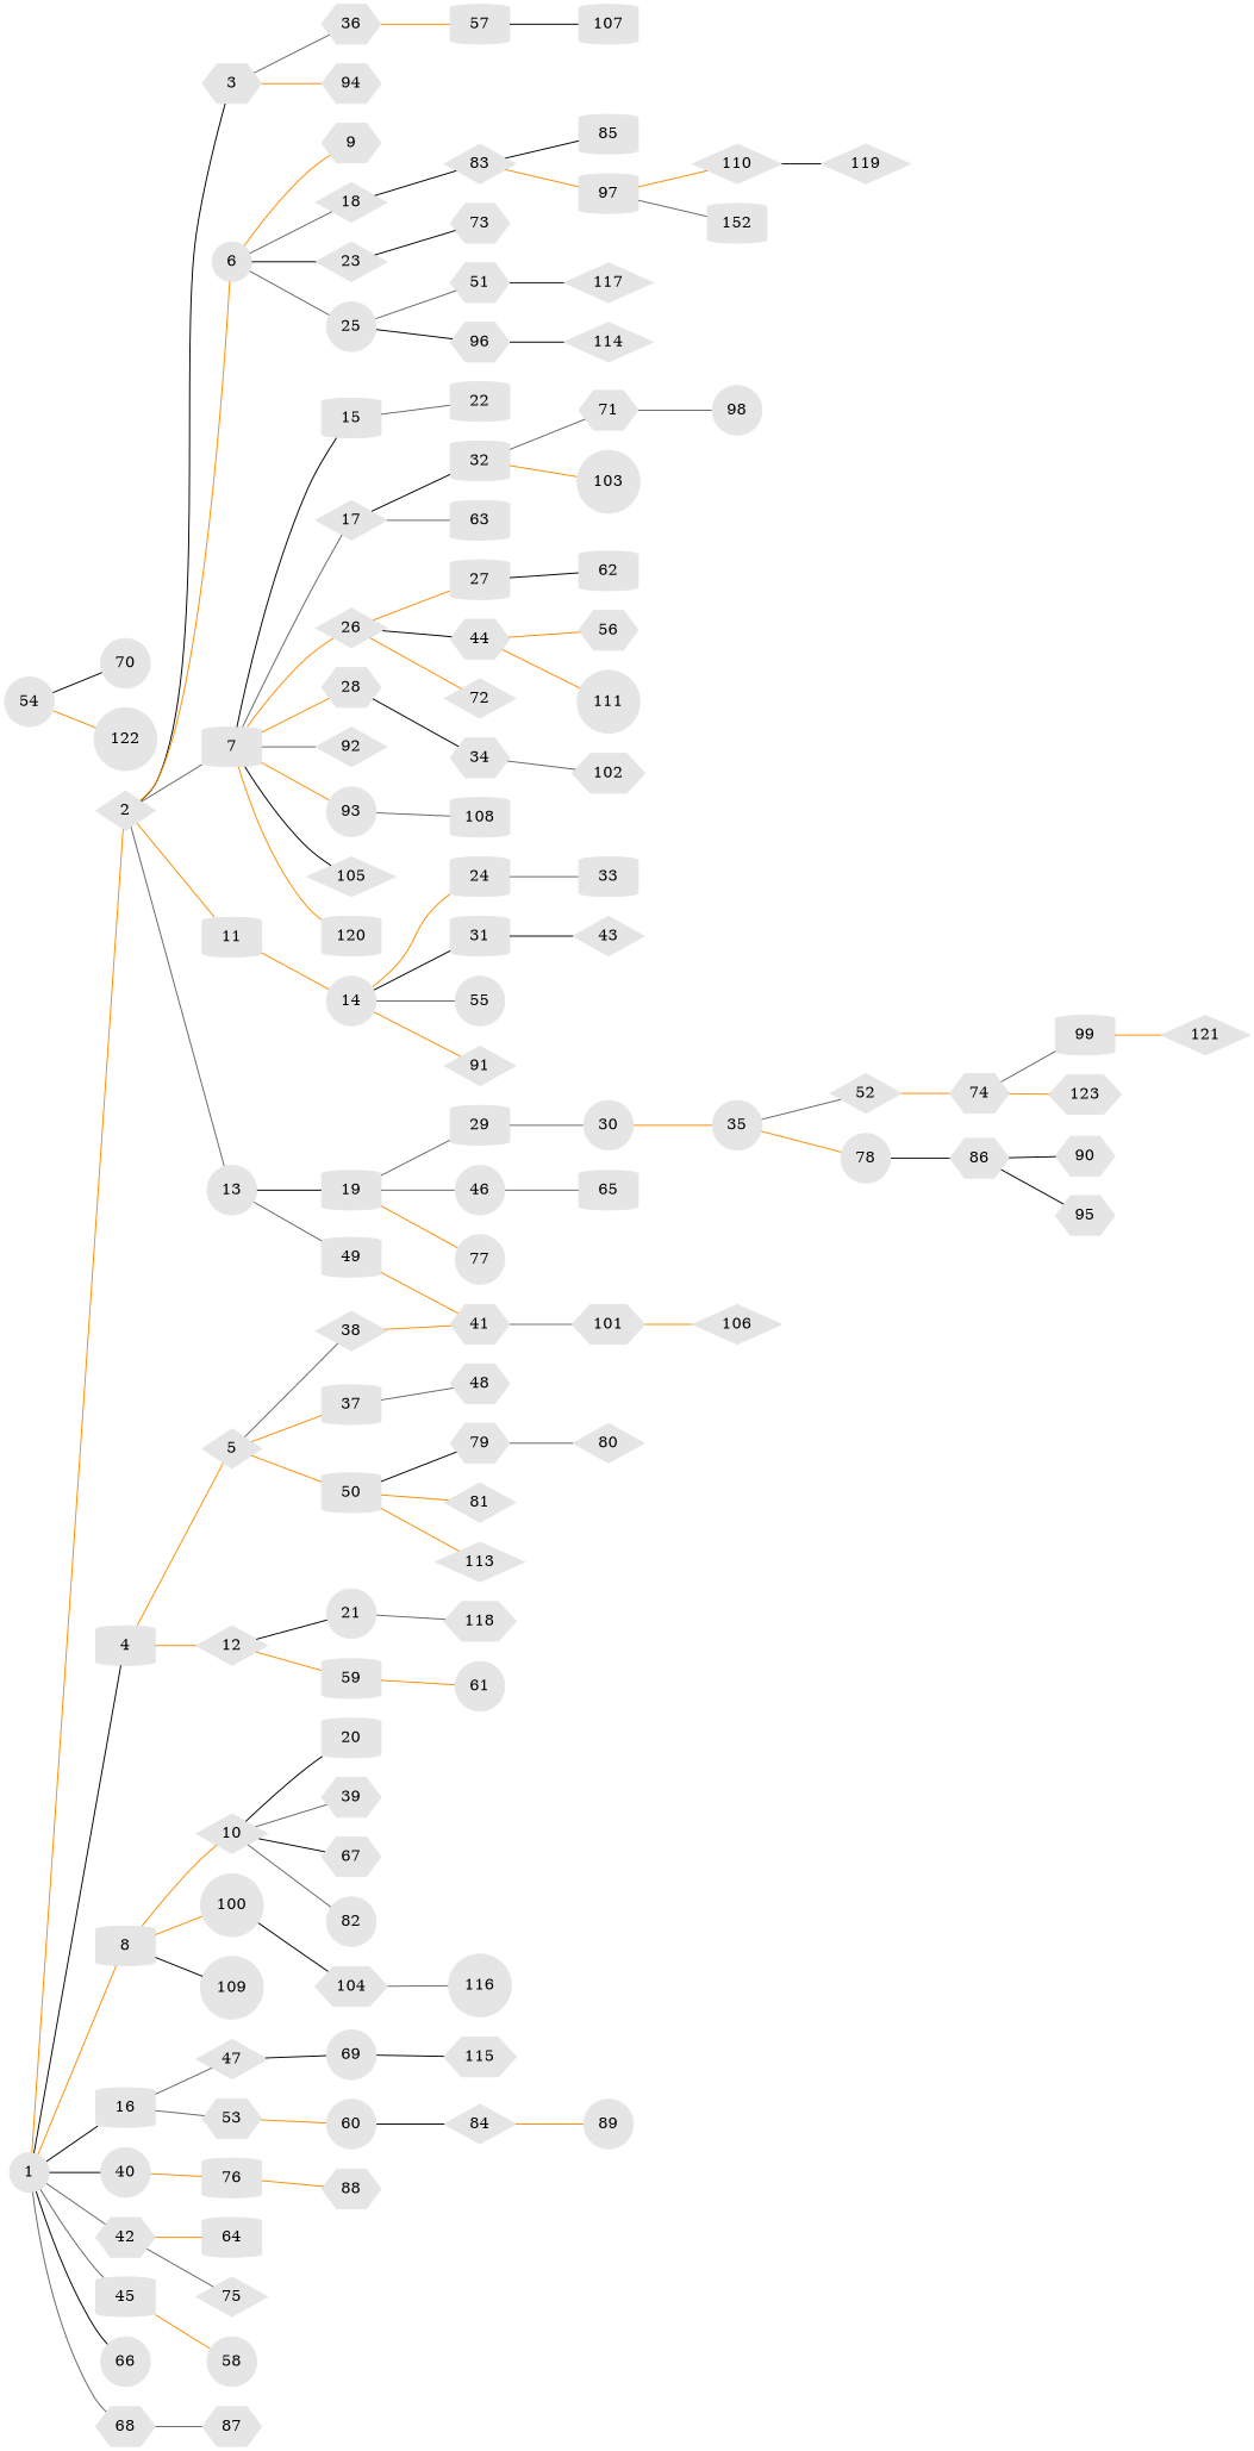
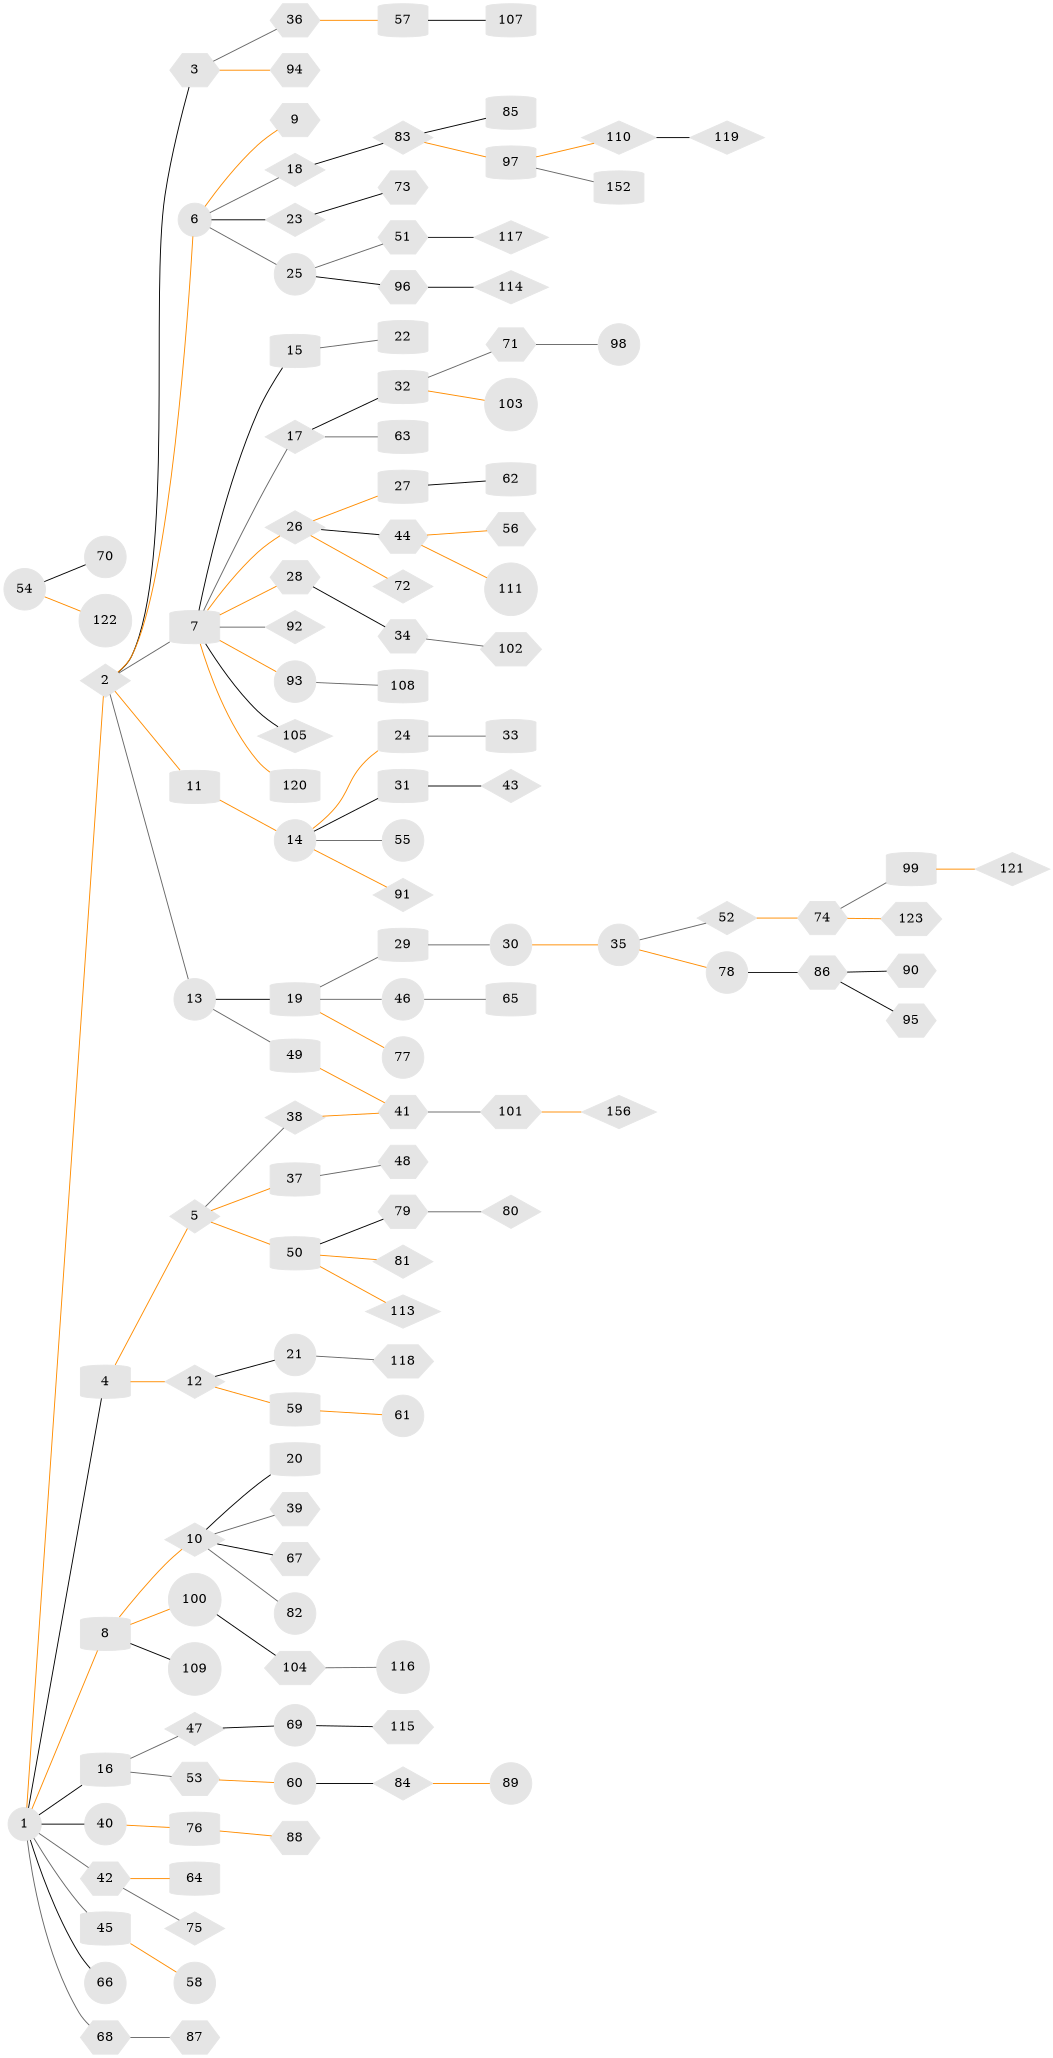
  graph {
    rankdir=LR
    node [color=gray90 shape=cylinder style=filled]
    edge [color=darkorange]
    1 [shape=circle]
    2 [shape=diamond]
    4
    8
    16
    40 [shape=circle]
    42 [shape=hexagon]
    45
    66 [shape=circle]
    68 [shape=hexagon]
    3 [shape=hexagon]
    6 [shape=circle]
    7
    11
    13 [shape=circle]
    5 [shape=diamond]
    12 [shape=diamond]
    10 [shape=diamond]
    100 [shape=circle]
    109 [shape=circle]
    47 [shape=diamond]
    53 [shape=hexagon]
    76
    64
    75 [shape=diamond]
    58 [shape=circle]
    87 [shape=hexagon]
    36 [shape=hexagon]
    94 [shape=hexagon]
    9 [shape=hexagon]
    18 [shape=diamond]
    23 [shape=diamond]
    25 [shape=circle]
    15
    17 [shape=diamond]
    26 [shape=diamond]
    28 [shape=hexagon]
    92 [shape=diamond]
    93 [shape=circle]
    105 [shape=diamond]
    120
    14 [shape=circle]
    19
    49
    57
    37
    38 [shape=diamond]
    50
    21 [shape=circle]
    59
    48 [shape=hexagon]
    41 [shape=hexagon]
    79 [shape=hexagon]
    81 [shape=diamond]
    113 [shape=diamond]
    83 [shape=diamond]
    73 [shape=hexagon]
    51 [shape=hexagon]
    96 [shape=hexagon]
    22
    32
    63
    27
    44 [shape=hexagon]
    72 [shape=diamond]
    34 [shape=hexagon]
    108
    20
    39 [shape=hexagon]
    67 [shape=hexagon]
    82 [shape=circle]
    104 [shape=hexagon]
    24
    31
    55 [shape=circle]
    91 [shape=diamond]
    118 [shape=hexagon]
    61 [shape=circle]
    29
    46 [shape=circle]
    77 [shape=circle]
    33
    43 [shape=diamond]
    69 [shape=circle]
    60 [shape=circle]
    71 [shape=hexagon]
    103 [shape=circle]
    85
    97
    30 [shape=circle]
    65
    117 [shape=diamond]
    114 [shape=diamond]
    62
    56 [shape=hexagon]
    111 [shape=circle]
    102 [shape=hexagon]
    35 [shape=circle]
    52 [shape=diamond]
    78 [shape=circle]
    98 [shape=circle]
    74 [shape=hexagon]
    86 [shape=hexagon]
    107
    101 [shape=hexagon]
    88 [shape=hexagon]
-   106 [shape=diamond]
+   106 [shape=diamond label=156]
    115 [shape=hexagon]
    54 [shape=circle]
    70 [shape=circle]
    122 [shape=circle]
    80 [shape=diamond]
    99
    123 [shape=hexagon]
    84 [shape=diamond]
    89 [shape=circle]
    121 [shape=diamond]
    90 [shape=hexagon]
    95 [shape=hexagon]
    110 [shape=diamond]
    n121 [label=152]
    119 [shape=diamond]
    116 [shape=circle]
    1 -- 2
    1 -- 4 [color=black]
    1 -- 8
    1 -- 16 [color=black]
    1 -- 40 [color=black]
    1 -- 42 [color=gray40]
    1 -- 45 [color=gray40]
    1 -- 66 [color=black]
    1 -- 68 [color=gray40]
    2 -- 3 [color=black]
    2 -- 6
    2 -- 7 [color=gray40]
    2 -- 11
    2 -- 13 [color=gray40]
    4 -- 5
    4 -- 12
    8 -- 10
    8 -- 100
    8 -- 109 [color=black]
    16 -- 47 [color=gray40]
    16 -- 53 [color=gray40]
    40 -- 76
    42 -- 64
    42 -- 75 [color=gray40]
    45 -- 58
    68 -- 87 [color=gray40]
    3 -- 36 [color=gray40]
    3 -- 94
    6 -- 9
    6 -- 18 [color=gray40]
    6 -- 23 [color=black]
    6 -- 25 [color=gray40]
    7 -- 15 [color=black]
    7 -- 17 [color=gray40]
    7 -- 26
    7 -- 28
    7 -- 92 [color=gray40]
    7 -- 93
    7 -- 105 [color=black]
    7 -- 120
    11 -- 14
    13 -- 19 [color=black]
    13 -- 49 [color=gray40]
    5 -- 37
    5 -- 38 [color=gray40]
    5 -- 50
    12 -- 21 [color=black]
    12 -- 59
    10 -- 20 [color=black]
    10 -- 39 [color=gray40]
    10 -- 67 [color=black]
    10 -- 82 [color=gray40]
    100 -- 104 [color=black]
    47 -- 69 [color=black]
    53 -- 60
    76 -- 88
    36 -- 57
    18 -- 83 [color=black]
    23 -- 73 [color=black]
    25 -- 51 [color=gray40]
    25 -- 96 [color=black]
    15 -- 22 [color=gray40]
    17 -- 32 [color=black]
    17 -- 63 [color=gray40]
    26 -- 27
    26 -- 44 [color=black]
    26 -- 72
    28 -- 34 [color=black]
    93 -- 108 [color=gray40]
    14 -- 24
    14 -- 31 [color=black]
    14 -- 55 [color=gray40]
    14 -- 91
    19 -- 29 [color=gray40]
    19 -- 46 [color=gray40]
    19 -- 77
    49 -- 41
    57 -- 107 [color=black]
    37 -- 48 [color=gray40]
    38 -- 41
    50 -- 79 [color=black]
    50 -- 81
    50 -- 113
    21 -- 118 [color=gray40]
    59 -- 61
    41 -- 101 [color=gray40]
    79 -- 80 [color=gray40]
    83 -- 85 [color=black]
    83 -- 97
    51 -- 117 [color=black]
    96 -- 114 [color=black]
    32 -- 71 [color=gray40]
    32 -- 103
    27 -- 62 [color=black]
    44 -- 56
    44 -- 111
    34 -- 102 [color=gray40]
    104 -- 116 [color=gray40]
    24 -- 33 [color=gray40]
    31 -- 43 [color=black]
    29 -- 30 [color=gray40]
    46 -- 65 [color=gray40]
    69 -- 115 [color=black]
    60 -- 84 [color=black]
    71 -- 98 [color=gray40]
    97 -- 110
    97 -- n121 [color=gray40]
    30 -- 35
    35 -- 52 [color=gray40]
    35 -- 78
    52 -- 74
    78 -- 86 [color=black]
    74 -- 99 [color=gray40]
    74 -- 123
    86 -- 90 [color=black]
    86 -- 95 [color=black]
    101 -- 106
    54 -- 70 [color=black]
    54 -- 122
    99 -- 121
    84 -- 89
    110 -- 119 [color=black]
  }
